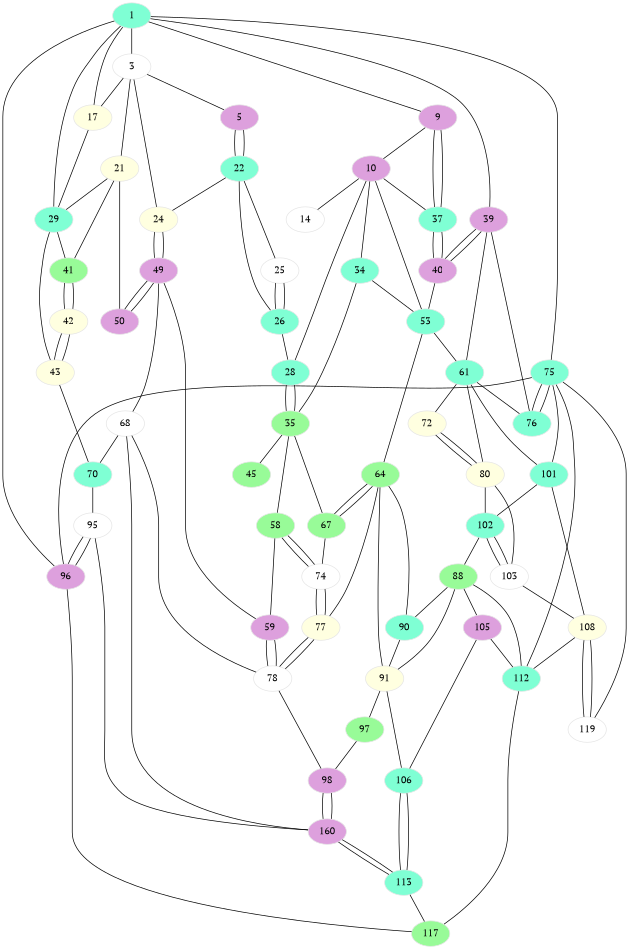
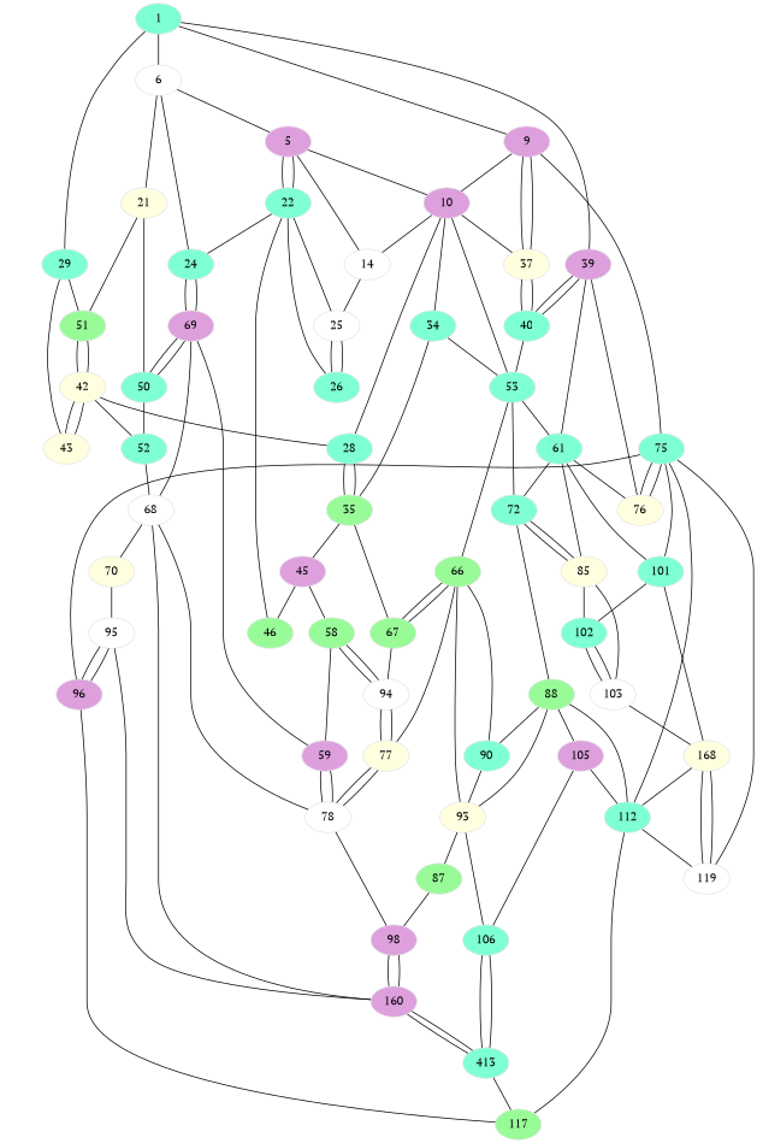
  graph {
    fontname="PT Serif"
    node [color=gray90 fillcolor=aquamarine fontname="PT Serif" style=filled]
    edge [fontname="PT Serif"]
    1 [super="+2+8"]
-   3 [fillcolor=white super="+4+18"]
+   3 [fillcolor=white super="+4+18" label=6]
    9 [fillcolor=plum]
-   17 [fillcolor=lightyellow super="+19"]
    29 [super="+30"]
    39 [fillcolor=plum super="+62"]
    75 [super="+121"]
    96 [fillcolor=plum]
    5 [fillcolor=plum super="+6"]
    21 [fillcolor=lightyellow super="+31"]
-   24 [fillcolor=lightyellow]
+   24
    10 [fillcolor=plum super="+11+36"]
-   37
-   41 [fillcolor=palegreen]
+   37 [fillcolor=lightyellow]
+   41 [fillcolor=palegreen label=51]
    43 [fillcolor=lightyellow]
-   40 [fillcolor=plum]
+   40
    61 [super="+63"]
-   76
+   76 [fillcolor=lightyellow]
    101 [super="+107"]
    112 [super="+114"]
    119 [fillcolor=white]
    117 [fillcolor=palegreen super="+118"]
    14 [fillcolor=white]
    22 [super="+23"]
-   50 [fillcolor=plum super="+51"]
-   49 [fillcolor=plum super="+60"]
+   50 [super="+51"]
+   49 [fillcolor=plum super="+60" label=69]
    28
    34
    53 [super="+56+54"]
    25 [fillcolor=white]
    26
+   46 [fillcolor=palegreen]
    35 [fillcolor=palegreen super="+44"]
-   66 [fillcolor=palegreen super="+81" label=64]
-   72 [fillcolor=lightyellow super="+73"]
+   66 [fillcolor=palegreen super="+81"]
+   72 [super="+73"]
    42 [fillcolor=lightyellow]
+   52
    59 [fillcolor=plum]
    68 [fillcolor=white super="+69+80"]
-   45 [fillcolor=palegreen super="+57"]
+   45 [fillcolor=plum super="+57"]
    67 [fillcolor=palegreen]
-   70 [super="+71"]
+   70 [fillcolor=lightyellow super="+71"]
    58 [fillcolor=palegreen]
-   74 [fillcolor=white]
-   85 [fillcolor=lightyellow super="+91" label=80]
+   74 [fillcolor=white label=94]
+   85 [fillcolor=lightyellow super="+91"]
    95 [fillcolor=white]
    78 [fillcolor=white super="+79"]
    n48 [fillcolor=plum label=160 super="+111"]
    77 [fillcolor=lightyellow]
    90
-   93 [fillcolor=lightyellow super="+94+99" label=91]
+   93 [fillcolor=lightyellow super="+94+99"]
    88 [fillcolor=palegreen super="+104+89"]
    98 [fillcolor=plum]
    102
    103 [fillcolor=white]
-   108 [fillcolor=lightyellow super="+109"]
-   97 [fillcolor=palegreen]
+   108 [fillcolor=lightyellow super="+109" label=168]
+   97 [fillcolor=palegreen label=87]
    106
-   113
+   113 [label=413]
    105 [fillcolor=plum]
    1 -- 3
    1 -- 9
-   1 -- 17
    1 -- 29
    1 -- 39
-   1 -- 75
-   1 -- 96
-   3 -- 17
+   9 -- 75
    3 -- 5
    3 -- 21 [weight=2]
    3 -- 24
    9 -- 10
    9 -- 37
    9 -- 37
-   17 -- 29
    29 -- 41
    29 -- 43
    39 -- 40
    39 -- 40
    39 -- 61
    39 -- 76
    75 -- 96
    75 -- 76
    75 -- 76
    75 -- 101
    75 -- 112
    75 -- 119
    96 -- 117
+   5 -- 10
+   5 -- 14
    5 -- 22
    5 -- 22
-   21 -- 29
    21 -- 41
    21 -- 50 [weight=2]
    24 -- 49
    24 -- 49
    10 -- 37
    10 -- 14
    10 -- 28
    10 -- 34
    10 -- 53
    37 -- 40
    37 -- 40
    41 -- 42
    41 -- 42
-   43 -- 70
    40 -- 53
    61 -- 76
    61 -- 101
    61 -- 72
    61 -- 85
    101 -- 102
    101 -- 108
+   112 -- 119
    112 -- 117 [weight=2]
+   14 -- 25
    22 -- 24
    22 -- 25
    22 -- 26
+   22 -- 46
+   50 -- 52
    49 -- 50
    49 -- 50
    49 -- 59
    49 -- 68
    28 -- 35
    28 -- 35
    34 -- 53
    34 -- 35
    53 -- 61 [weight=2]
    53 -- 66
+   53 -- 72
    25 -- 26
    25 -- 26
-   26 -- 28
+   42 -- 28
    35 -- 45
    35 -- 67
    66 -- 67
    66 -- 67
    66 -- 77
    66 -- 90
    66 -- 93
    72 -- 85 [weight=2]
    72 -- 85
-   102 -- 88
+   72 -- 88
    42 -- 43
    42 -- 43
+   42 -- 52
+   52 -- 68
    59 -- 78
    59 -- 78
    68 -- 70 [weight=2]
    68 -- 78
    68 -- n48
-   35 -- 58
+   45 -- 46 [weight=2]
+   45 -- 58
    67 -- 74
    70 -- 95
    58 -- 59
    58 -- 74
    58 -- 74
    74 -- 77
    74 -- 77
    85 -- 102
    85 -- 103
    95 -- 96
    95 -- 96
    95 -- n48
    78 -- 98
    n48 -- 113
    n48 -- 113
    77 -- 78
    77 -- 78
    90 -- 93
    93 -- 97 [weight=2]
    93 -- 106
    88 -- 112
    88 -- 90
    88 -- 93
    88 -- 105
    98 -- n48
    98 -- n48
    102 -- 103
    102 -- 103
    103 -- 108
    108 -- 112
    108 -- 119
    108 -- 119
    97 -- 98
    106 -- 113
    106 -- 113
    113 -- 117
    105 -- 112
    105 -- 106
  }
